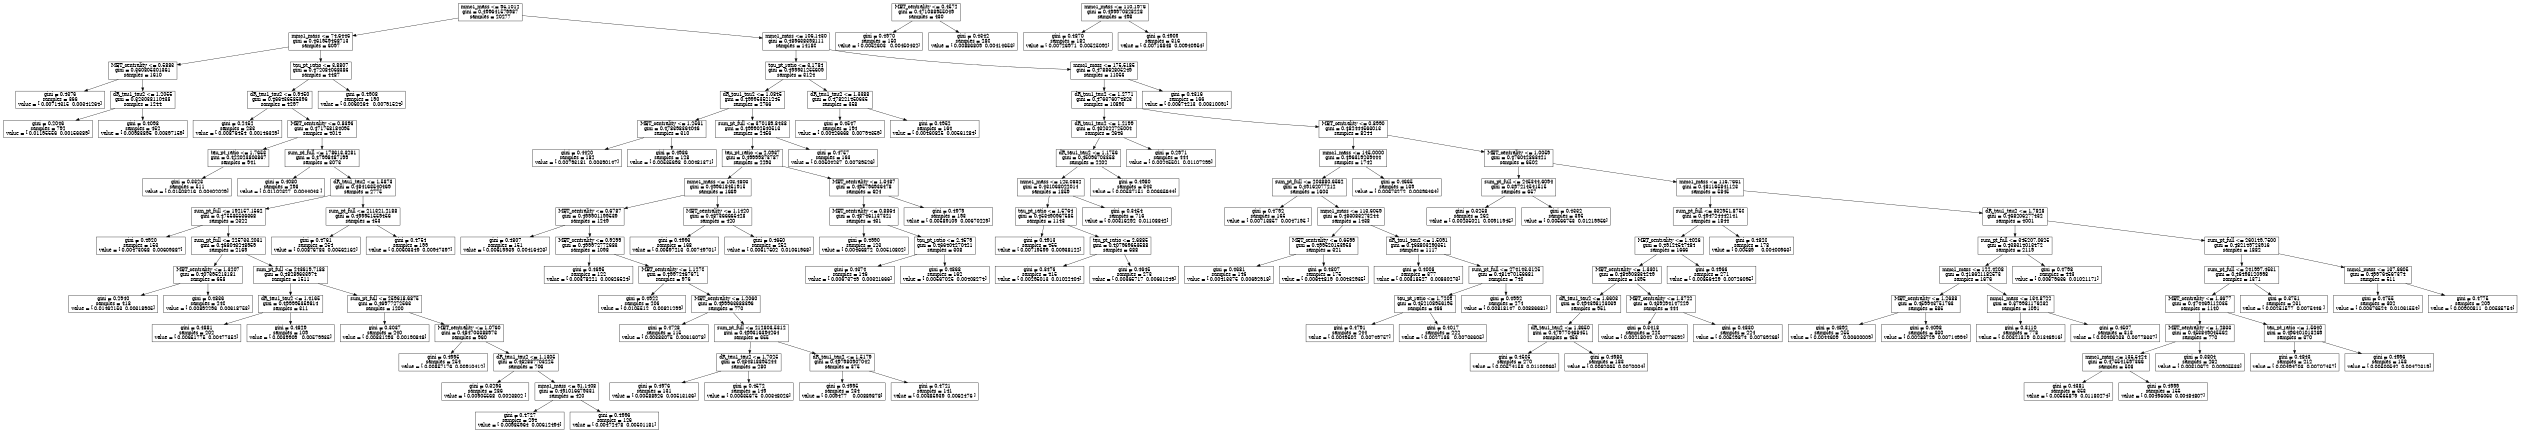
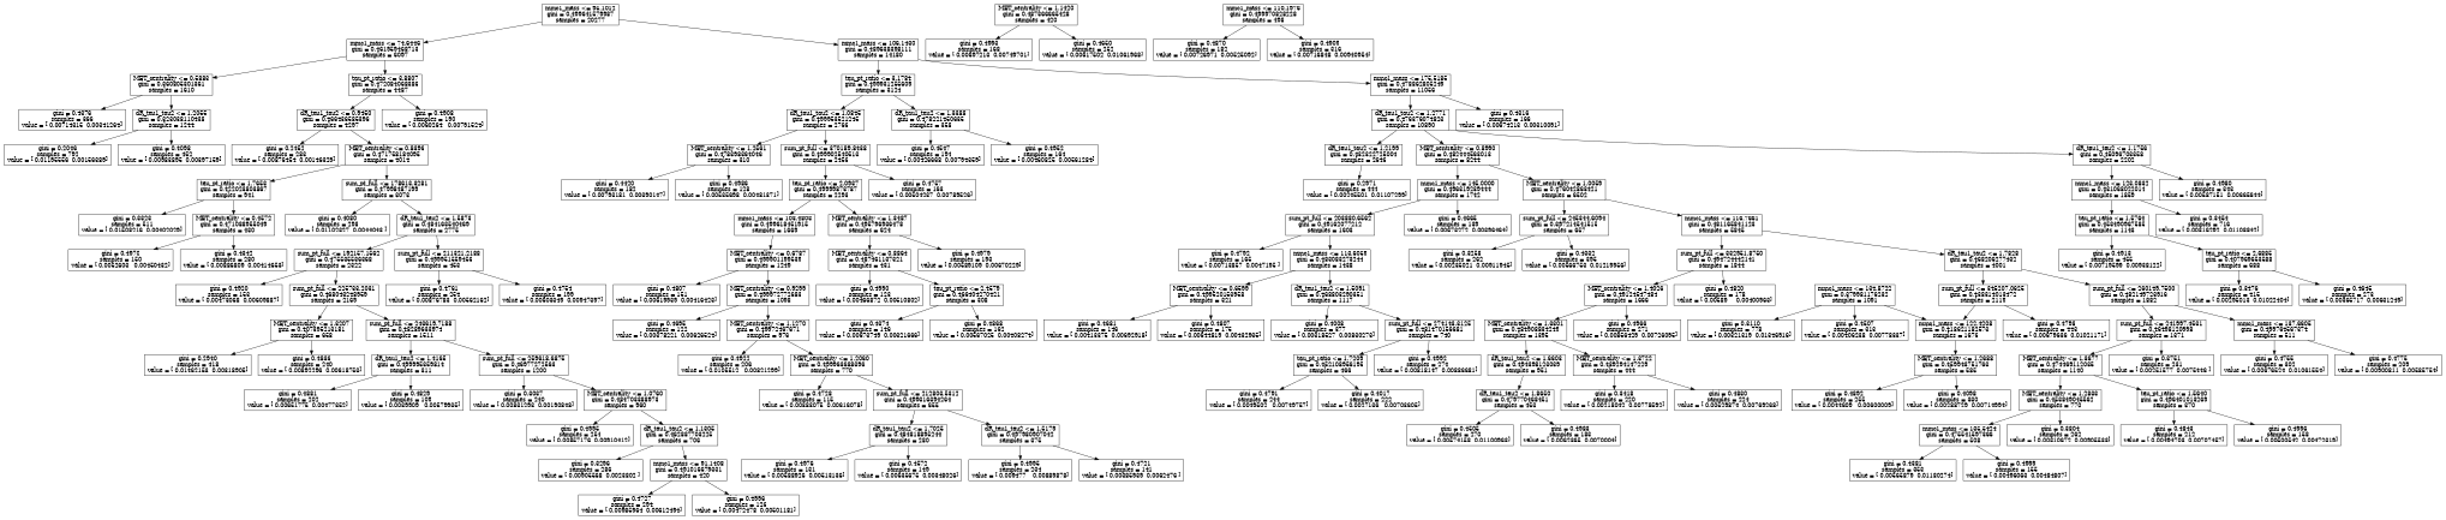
  digraph {
    node [shape=box]
    n1 [label="mmc1_mass <= 95.1012\ngini = 0.499641579987\nsamples = 20277"]
    n2 [label="mmc1_mass <= 74.6446\ngini = 0.461959468713\nsamples = 6097"]
    n3 [label="mmc1_mass <= 106.1430\ngini = 0.489638398111\nsamples = 14180"]
    n4 [label="MET_centrality <= 0.5883\ngini = 0.360805301361\nsamples = 1610"]
    n5 [label="tau_pt_ratio <= 3.8807\ngini = 0.472084068386\nsamples = 4487"]
    n6 [label="tau_pt_ratio <= 3.1784\ngini = 0.499931255609\nsamples = 3124"]
    n7 [label="mmc1_mass <= 175.5185\ngini = 0.478862805249\nsamples = 11056"]
    n8 [label="gini = 0.4376\nsamples = 366\nvalue = [ 0.00714315  0.00341264]"]
    n9 [label="dR_tau1_tau2 <= 1.2055\ngini = 0.323038110438\nsamples = 1244"]
    n10 [label="dR_tau1_tau2 <= 0.9450\ngini = 0.466436585396\nsamples = 4297"]
    n11 [label="gini = 0.4908\nsamples = 190\nvalue = [ 0.0060264   0.00791524]"]
    n12 [label="gini = 0.2046\nsamples = 792\nvalue = [ 0.01195556  0.00156389]"]
    n13 [label="gini = 0.4098\nsamples = 452\nvalue = [ 0.00983895  0.00397159]"]
    n14 [label="gini = 0.2452\nsamples = 283\nvalue = [ 0.00876454  0.00146329]"]
    n15 [label="MET_centrality <= 0.8396\ngini = 0.471758184095\nsamples = 4014"]
    n16 [label="tau_pt_ratio <= 1.7653\ngini = 0.422023803867\nsamples = 941"]
    n17 [label="sum_pt_full <= 178613.3281\ngini = 0.47998487199\nsamples = 3073"]
    n18 [label="gini = 0.3323\nsamples = 511\nvalue = [ 0.01508216  0.00402029]"]
    n19 [label="MET_centrality <= 0.4572\ngini = 0.471088955049\nsamples = 430"]
    n20 [label="gini = 0.4080\nsamples = 298\nvalue = [ 0.01102327  0.0044043 ]"]
    n21 [label="dR_tau1_tau2 <= 1.5873\ngini = 0.484163540469\nsamples = 2775"]
    n22 [label="gini = 0.4970\nsamples = 150\nvalue = [ 0.0052603   0.00450432]"]
    n23 [label="gini = 0.4342\nsamples = 280\nvalue = [ 0.00886809  0.00414653]"]
    n24 [label="sum_pt_full <= 192157.1562\ngini = 0.475535536368\nsamples = 2322"]
    n25 [label="sum_pt_full <= 211321.2188\ngini = 0.499951559456\nsamples = 453"]
    n26 [label="gini = 0.4920\nsamples = 153\nvalue = [ 0.00473068  0.00609887]"]
    n27 [label="sum_pt_full <= 225733.2031\ngini = 0.468043248959\nsamples = 2169"]
    n28 [label="gini = 0.4761\nsamples = 254\nvalue = [ 0.00876783  0.00562162]"]
    n29 [label="gini = 0.4754\nsamples = 199\nvalue = [ 0.00603349  0.00947397]"]
    n30 [label="MET_centrality <= 1.3207\ngini = 0.407395213181\nsamples = 658"]
    n31 [label="sum_pt_full <= 243619.7188\ngini = 0.48289633974\nsamples = 1511"]
    n32 [label="gini = 0.2940\nsamples = 418\nvalue = [ 0.01462153  0.00318905]"]
    n33 [label="gini = 0.4836\nsamples = 240\nvalue = [ 0.00892296  0.00618753]"]
    n34 [label="dR_tau1_tau2 <= 1.4165\ngini = 0.499995359814\nsamples = 311"]
    n35 [label="sum_pt_full <= 259618.6875\ngini = 0.46977272563\nsamples = 1200"]
    n36 [label="gini = 0.4881\nsamples = 202\nvalue = [ 0.00651775  0.00477352]"]
    n37 [label="gini = 0.4829\nsamples = 109\nvalue = [ 0.0039909   0.00579935]"]
    n38 [label="gini = 0.3037\nsamples = 240\nvalue = [ 0.00831293  0.00190848]"]
    n39 [label="MET_centrality <= 1.0760\ngini = 0.484703388973\nsamples = 960"]
    n40 [label="gini = 0.4995\nsamples = 254\nvalue = [ 0.00857176  0.00910412]"]
    n41 [label="dR_tau1_tau2 <= 1.1305\ngini = 0.462887703225\nsamples = 706"]
    n42 [label="gini = 0.3296\nsamples = 286\nvalue = [ 0.00905568  0.0023802 ]"]
    n43 [label="mmc1_mass <= 91.1408\ngini = 0.491016679331\nsamples = 420"]
    n44 [label="gini = 0.4727\nsamples = 294\nvalue = [ 0.00985964  0.00612494]"]
    n45 [label="gini = 0.4996\nsamples = 126\nvalue = [ 0.00472478  0.00501181]"]
    n46 [label="dR_tau1_tau2 <= 1.0845\ngini = 0.499953521245\nsamples = 2766"]
    n47 [label="dR_tau1_tau2 <= 1.3388\ngini = 0.478221450635\nsamples = 358"]
    n48 [label="dR_tau1_tau2 <= 1.2771\ngini = 0.476376074823\nsamples = 10890"]
    n49 [label="gini = 0.4316\nsamples = 166\nvalue = [ 0.00674213  0.00310091]"]
    n50 [label="MET_centrality <= 1.2561\ngini = 0.478398364046\nsamples = 310"]
    n51 [label="sum_pt_full <= 370189.8438\ngini = 0.499902540513\nsamples = 2456"]
    n52 [label="gini = 0.4547\nsamples = 194\nvalue = [ 0.00426668  0.00794359]"]
    n53 [label="gini = 0.4952\nsamples = 164\nvalue = [ 0.00460825  0.00561284]"]
    n54 [label="gini = 0.4420\nsamples = 182\nvalue = [ 0.00793181  0.00390147]"]
    n55 [label="gini = 0.4986\nsamples = 128\nvalue = [ 0.00535698  0.00481371]"]
    n56 [label="tau_pt_ratio <= 2.0937\ngini = 0.49999873787\nsamples = 2293"]
    n57 [label="gini = 0.4757\nsamples = 163\nvalue = [ 0.00504237  0.00789526]"]
    n58 [label="mmc1_mass <= 103.4803\ngini = 0.499618451915\nsamples = 1669"]
    n59 [label="MET_centrality <= 1.3487\ngini = 0.495796936478\nsamples = 624"]
    n60 [label="MET_centrality <= 0.6787\ngini = 0.499901199539\nsamples = 1249"]
    n61 [label="MET_centrality <= 1.1420\ngini = 0.487366665428\nsamples = 420"]
    n62 [label="MET_centrality <= 0.8864\ngini = 0.487461137321\nsamples = 431"]
    n63 [label="gini = 0.4979\nsamples = 193\nvalue = [ 0.00589109  0.00670229]"]
    n64 [label="gini = 0.4807\nsamples = 151\nvalue = [ 0.00619939  0.00416423]"]
    n65 [label="MET_centrality <= 0.9299\ngini = 0.499972772683\nsamples = 1098"]
    n66 [label="gini = 0.4993\nsamples = 168\nvalue = [ 0.00697213  0.00749701]"]
    n67 [label="gini = 0.4650\nsamples = 252\nvalue = [ 0.00617502  0.01061968]"]
    n68 [label="gini = 0.4695\nsamples = 122\nvalue = [ 0.00378221  0.00626524]"]
    n69 [label="MET_centrality <= 1.1270\ngini = 0.49972467671\nsamples = 976"]
    n70 [label="gini = 0.4922\nsamples = 206\nvalue = [ 0.0105512   0.00821299]"]
    n71 [label="MET_centrality <= 1.2060\ngini = 0.499963688396\nsamples = 770"]
    n72 [label="gini = 0.4728\nsamples = 115\nvalue = [ 0.00383075  0.00616078]"]
    n73 [label="sum_pt_full <= 212803.5312\ngini = 0.499316394264\nsamples = 655"]
    n74 [label="dR_tau1_tau2 <= 1.7025\ngini = 0.484818895244\nsamples = 280"]
    n75 [label="dR_tau1_tau2 <= 1.5179\ngini = 0.497980907042\nsamples = 375"]
    n76 [label="gini = 0.4976\nsamples = 131\nvalue = [ 0.00588926  0.00513136]"]
    n77 [label="gini = 0.4572\nsamples = 149\nvalue = [ 0.00635675  0.00348026]"]
    n78 [label="gini = 0.4995\nsamples = 234\nvalue = [ 0.009477    0.00889878]"]
    n79 [label="gini = 0.4721\nsamples = 141\nvalue = [ 0.00385939  0.0062476 ]"]
    n80 [label="gini = 0.4990\nsamples = 123\nvalue = [ 0.00466872  0.00510802]"]
    n81 [label="tau_pt_ratio <= 2.4579\ngini = 0.466404270421\nsamples = 308"]
    n82 [label="gini = 0.4374\nsamples = 146\nvalue = [ 0.00673749  0.00321666]"]
    n83 [label="gini = 0.4868\nsamples = 162\nvalue = [ 0.00567025  0.00408274]"]
    n84 [label="dR_tau1_tau2 <= 1.2199\ngini = 0.432322725004\nsamples = 2646"]
    n85 [label="MET_centrality <= 0.8990\ngini = 0.482444563013\nsamples = 8244"]
    n86 [label="dR_tau1_tau2 <= 1.1756\ngini = 0.45096703358\nsamples = 2202"]
    n87 [label="gini = 0.2971\nsamples = 444\nvalue = [ 0.00245501  0.01107299]"]
    n88 [label="mmc1_mass <= 145.0000\ngini = 0.496319239444\nsamples = 1742"]
    n89 [label="MET_centrality <= 1.0059\ngini = 0.476042863421\nsamples = 6502"]
    n90 [label="mmc1_mass <= 123.0832\ngini = 0.431068022014\nsamples = 1859"]
    n91 [label="gini = 0.4980\nsamples = 343\nvalue = [ 0.00587151  0.00665644]"]
    n92 [label="tau_pt_ratio <= 1.5764\ngini = 0.453490967585\nsamples = 1143"]
    n93 [label="gini = 0.3454\nsamples = 716\nvalue = [ 0.00316292  0.01108842]"]
    n94 [label="gini = 0.4913\nsamples = 455\nvalue = [ 0.00719599  0.00938122]"]
    n95 [label="tau_pt_ratio <= 2.6885\ngini = 0.407969653588\nsamples = 688"]
    n96 [label="gini = 0.3476\nsamples = 415\nvalue = [ 0.00295013  0.01022404]"]
    n97 [label="gini = 0.4645\nsamples = 273\nvalue = [ 0.00365717  0.00631249]"]
    n98 [label="sum_pt_full <= 203880.6562\ngini = 0.49162077212\nsamples = 1603"]
    n99 [label="gini = 0.4665\nsamples = 139\nvalue = [ 0.00673272  0.00396464]"]
    n100 [label="sum_pt_full <= 245344.6094\ngini = 0.397214541515\nsamples = 657"]
    n101 [label="mmc1_mass <= 116.7661\ngini = 0.481165841123\nsamples = 5845"]
    n102 [label="gini = 0.4792\nsamples = 165\nvalue = [ 0.00713857  0.0047195 ]"]
    n103 [label="mmc1_mass <= 113.6059\ngini = 0.483083273244\nsamples = 1438"]
    n104 [label="MET_centrality <= 0.6599\ngini = 0.499520153958\nsamples = 321"]
    n105 [label="dR_tau1_tau2 <= 1.5091\ngini = 0.468803290351\nsamples = 1117"]
    n106 [label="gini = 0.4681\nsamples = 146\nvalue = [ 0.00413375  0.00692918]"]
    n107 [label="gini = 0.4807\nsamples = 175\nvalue = [ 0.00644819  0.00432935]"]
    n108 [label="gini = 0.4008\nsamples = 377\nvalue = [ 0.00318527  0.00830273]"]
    n109 [label="sum_pt_full <= 274143.3125\ngini = 0.481470156681\nsamples = 740"]
    n110 [label="tau_pt_ratio <= 1.7209\ngini = 0.452108956195\nsamples = 466"]
    n111 [label="gini = 0.4992\nsamples = 274\nvalue = [ 0.00818147  0.00886681]"]
    n112 [label="gini = 0.4791\nsamples = 244\nvalue = [ 0.0049502   0.00749757]"]
    n113 [label="gini = 0.4017\nsamples = 222\nvalue = [ 0.0027136   0.00703605]"]
    n114 [label="gini = 0.3258\nsamples = 262\nvalue = [ 0.00235021  0.00911945]"]
    n115 [label="gini = 0.4332\nsamples = 395\nvalue = [ 0.00566753  0.01219956]"]
    n116 [label="sum_pt_full <= 332951.8750\ngini = 0.494724442141\nsamples = 1844"]
    n117 [label="dR_tau1_tau2 <= 1.7828\ngini = 0.468206277432\nsamples = 4001"]
    n118 [label="MET_centrality <= 1.4026\ngini = 0.49124547484\nsamples = 1666"]
    n119 [label="gini = 0.4820\nsamples = 178\nvalue = [ 0.00589     0.00400963]"]
    n120 [label="sum_pt_full <= 345207.0625\ngini = 0.438314013472\nsamples = 2119"]
    n121 [label="sum_pt_full <= 260149.7500\ngini = 0.482149723916\nsamples = 1882"]
    n122 [label="MET_centrality <= 1.3301\ngini = 0.484908834249\nsamples = 1395"]
    n123 [label="gini = 0.4966\nsamples = 271\nvalue = [ 0.00856429  0.00726095]"]
    n124 [label="dR_tau1_tau2 <= 1.6603\ngini = 0.494398123039\nsamples = 951"]
    n125 [label="MET_centrality <= 1.3722\ngini = 0.439294147229\nsamples = 444"]
    n126 [label="dR_tau1_tau2 <= 1.8650\ngini = 0.479770468451\nsamples = 453"]
    n127 [label="gini = 0.3418\nsamples = 220\nvalue = [ 0.00218042  0.00778592]"]
    n128 [label="gini = 0.4830\nsamples = 224\nvalue = [ 0.00529874  0.00769268]"]
    n129 [label="mmc1_mass <= 110.1976\ngini = 0.499970828228\nsamples = 498"]
    n130 [label="gini = 0.4870\nsamples = 182\nvalue = [ 0.00726971  0.00525092]"]
    n131 [label="gini = 0.4909\nsamples = 316\nvalue = [ 0.00716848  0.00940954]"]
    n132 [label="gini = 0.4505\nsamples = 270\nvalue = [ 0.00574158  0.01100963]"]
    n133 [label="gini = 0.4983\nsamples = 183\nvalue = [ 0.0062365  0.0070004]"]
    n134 [label="mmc1_mass <= 122.4208\ngini = 0.418621182573\nsamples = 1676"]
    n135 [label="gini = 0.4798\nsamples = 443\nvalue = [ 0.00679636  0.01021171]"]
    n136 [label="sum_pt_full <= 241997.4531\ngini = 0.46498120998\nsamples = 1371"]
    n137 [label="mmc1_mass <= 137.6605\ngini = 0.499764567374\nsamples = 511"]
    n138 [label="MET_centrality <= 1.2688\ngini = 0.459943751763\nsamples = 585"]
    n139 [label="mmc1_mass <= 134.8722\ngini = 0.379981176232\nsamples = 1091"]
    n140 [label="gini = 0.4892\nsamples = 255\nvalue = [ 0.0044609   0.00600009]"]
    n141 [label="gini = 0.4098\nsamples = 330\nvalue = [ 0.00288729  0.00714994]"]
    n142 [label="gini = 0.3110\nsamples = 778\nvalue = [ 0.00321319  0.01346916]"]
    n143 [label="gini = 0.4507\nsamples = 313\nvalue = [ 0.00406238  0.00778337]"]
    n144 [label="MET_centrality <= 1.3677\ngini = 0.474469112035\nsamples = 1140"]
    n145 [label="gini = 0.3751\nsamples = 231\nvalue = [ 0.00251577  0.0075446 ]"]
    n146 [label="gini = 0.4755\nsamples = 302\nvalue = [ 0.00676524  0.01061554]"]
    n147 [label="gini = 0.4775\nsamples = 209\nvalue = [ 0.00900811  0.00585754]"]
    n148 [label="MET_centrality <= 1.2833\ngini = 0.453849045562\nsamples = 770"]
    n149 [label="tau_pt_ratio <= 1.5640\ngini = 0.496401013269\nsamples = 370"]
    n150 [label="mmc1_mass <= 135.5424\ngini = 0.475541597366\nsamples = 508"]
    n151 [label="gini = 0.3804\nsamples = 262\nvalue = [ 0.00310672  0.00905533]"]
    n152 [label="gini = 0.4843\nsamples = 212\nvalue = [ 0.00494703  0.00707457]"]
    n153 [label="gini = 0.4996\nsamples = 158\nvalue = [ 0.00500542  0.00472319]"]
    n154 [label="gini = 0.4381\nsamples = 353\nvalue = [ 0.00565879  0.01180274]"]
    n155 [label="gini = 0.4999\nsamples = 155\nvalue = [ 0.00496063  0.00484807]"]
    n1 -> n2
    n1 -> n3
    n2 -> n4
    n2 -> n5
    n3 -> n6
    n3 -> n7
    n4 -> n8
    n4 -> n9
    n5 -> n10
    n5 -> n11
    n6 -> n46
    n6 -> n47
    n7 -> n48
    n7 -> n49
    n9 -> n12
    n9 -> n13
    n10 -> n14
    n10 -> n15
    n15 -> n16
    n15 -> n17
    n16 -> n18
+   n16 -> n19
    n17 -> n20
    n17 -> n21
    n19 -> n22
    n19 -> n23
    n21 -> n24
    n21 -> n25
    n24 -> n26
    n24 -> n27
    n25 -> n28
    n25 -> n29
    n27 -> n30
    n27 -> n31
    n30 -> n32
    n30 -> n33
    n31 -> n34
    n31 -> n35
    n34 -> n36
    n34 -> n37
    n35 -> n38
    n35 -> n39
    n39 -> n40
    n39 -> n41
    n41 -> n42
    n41 -> n43
    n43 -> n44
    n43 -> n45
    n46 -> n50
    n46 -> n51
    n47 -> n52
    n47 -> n53
    n48 -> n84
    n48 -> n85
    n50 -> n54
    n50 -> n55
    n51 -> n56
    n51 -> n57
    n56 -> n58
    n56 -> n59
    n58 -> n60
-   n58 -> n61
    n59 -> n62
    n59 -> n63
    n60 -> n64
    n60 -> n65
    n61 -> n66
    n61 -> n67
    n62 -> n80
    n62 -> n81
    n65 -> n68
    n65 -> n69
    n69 -> n70
    n69 -> n71
    n71 -> n72
    n71 -> n73
    n73 -> n74
    n73 -> n75
    n74 -> n76
    n74 -> n77
    n75 -> n78
    n75 -> n79
    n81 -> n82
    n81 -> n83
-   n84 -> n86
+   n48 -> n86
    n84 -> n87
    n85 -> n88
    n85 -> n89
    n86 -> n90
    n86 -> n91
    n88 -> n98
    n88 -> n99
    n89 -> n100
    n89 -> n101
    n90 -> n92
    n90 -> n93
    n92 -> n94
    n92 -> n95
    n95 -> n96
    n95 -> n97
    n98 -> n102
    n98 -> n103
    n100 -> n114
    n100 -> n115
    n101 -> n116
    n101 -> n117
    n103 -> n104
    n103 -> n105
    n104 -> n106
    n104 -> n107
    n105 -> n108
    n105 -> n109
    n109 -> n110
    n109 -> n111
    n110 -> n112
    n110 -> n113
    n116 -> n118
    n116 -> n119
    n117 -> n120
    n117 -> n121
    n118 -> n122
    n118 -> n123
    n120 -> n134
    n120 -> n135
    n121 -> n136
    n121 -> n137
    n122 -> n124
    n122 -> n125
    n124 -> n126
    n125 -> n127
    n125 -> n128
    n126 -> n132
    n126 -> n133
    n129 -> n130
    n129 -> n131
    n134 -> n138
-   n134 -> n139
+   n139 -> n134
    n136 -> n144
    n136 -> n145
    n137 -> n146
    n137 -> n147
    n138 -> n140
    n138 -> n141
    n139 -> n142
    n139 -> n143
    n144 -> n148
    n144 -> n149
    n148 -> n150
    n148 -> n151
    n149 -> n152
    n149 -> n153
    n150 -> n154
    n150 -> n155
  }
